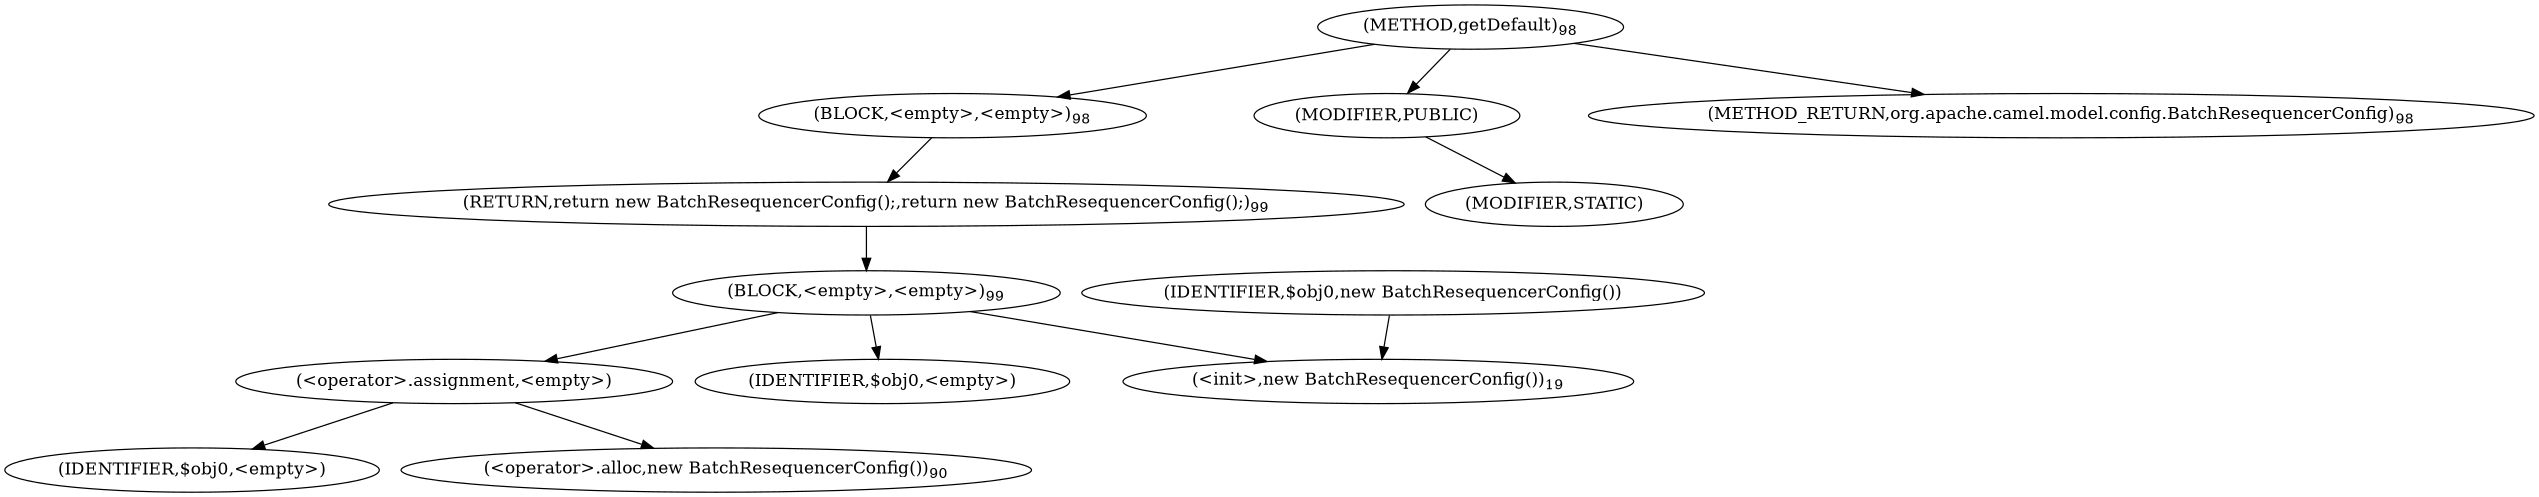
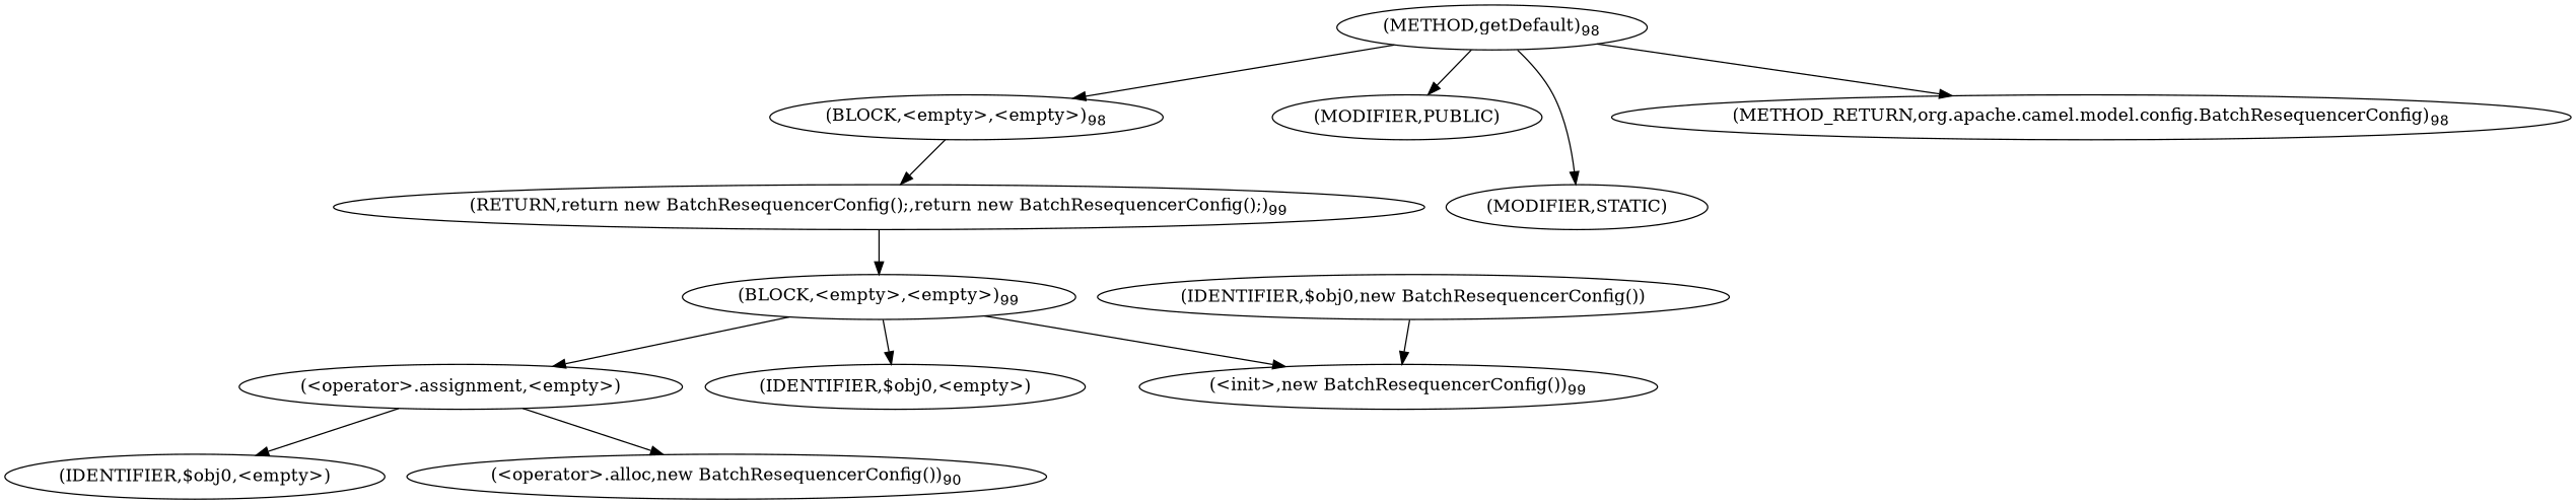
  digraph {
    n1 [label=<(METHOD,getDefault)<SUB>98</SUB>>]
    n2 [label=<(BLOCK,&lt;empty&gt;,&lt;empty&gt;)<SUB>98</SUB>>]
    n3 [label=<(MODIFIER,PUBLIC)>]
    n4 [label=<(MODIFIER,STATIC)>]
    n5 [label=<(METHOD_RETURN,org.apache.camel.model.config.BatchResequencerConfig)<SUB>98</SUB>>]
    n6 [label=<(RETURN,return new BatchResequencerConfig();,return new BatchResequencerConfig();)<SUB>99</SUB>>]
    n7 [label=<(BLOCK,&lt;empty&gt;,&lt;empty&gt;)<SUB>99</SUB>>]
    n8 [label=<(&lt;operator&gt;.assignment,&lt;empty&gt;)>]
-   n9 [label=<(&lt;init&gt;,new BatchResequencerConfig())<SUB>19</SUB>>]
+   n9 [label=<(&lt;init&gt;,new BatchResequencerConfig())<SUB>99</SUB>>]
    n10 [label=<(IDENTIFIER,$obj0,&lt;empty&gt;)>]
    n11 [label=<(IDENTIFIER,$obj0,&lt;empty&gt;)>]
    n12 [label=<(&lt;operator&gt;.alloc,new BatchResequencerConfig())<SUB>90</SUB>>]
    n13 [label=<(IDENTIFIER,$obj0,new BatchResequencerConfig())>]
    n1 -> n2
    n1 -> n3
-   n3 -> n4
+   n1 -> n4
    n1 -> n5
    n2 -> n6
    n6 -> n7
    n7 -> n8
    n7 -> n9
    n7 -> n10
    n8 -> n11
    n8 -> n12
    n13 -> n9
  }
